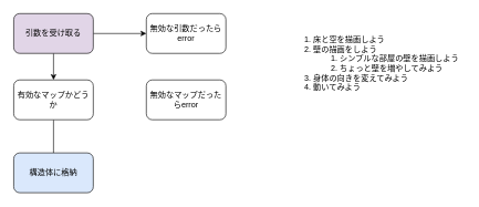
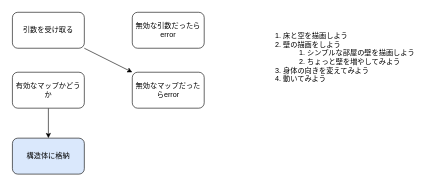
  <mxCell id="0" />
  <mxCell id="1" parent="0" />
- <mxCell id="2" value="" style="edgeStyle=none;html=1;" parent="1" source="4" target="6" edge="1"><mxGeometry relative="1" as="geometry" /></mxCell>
- <mxCell id="3" value="" style="edgeStyle=none;html=1;" parent="1" source="4" target="7" edge="1"><mxGeometry relative="1" as="geometry" /></mxCell>
- <mxCell id="4" value="引数を受け取る" style="rounded=1;whiteSpace=wrap;html=1;fillColor=#e1d5e7;" parent="1" vertex="1"><mxGeometry x="20" y="20" width="120" height="60" as="geometry" /></mxCell>
- <mxCell id="5" value="" style="edgeStyle=none;html=1;endArrow=none;" parent="1" source="6" target="9" edge="1"><mxGeometry relative="1" as="geometry" /></mxCell>
+ <mxCell id="3" value="" style="edgeStyle=none;html=1;" parent="1" source="4" target="8" edge="1"><mxGeometry relative="1" as="geometry" /></mxCell>
+ <mxCell id="4" value="引数を受け取る" style="rounded=1;whiteSpace=wrap;html=1;" parent="1" vertex="1"><mxGeometry x="20" y="20" width="120" height="60" as="geometry" /></mxCell>
+ <mxCell id="5" value="" style="edgeStyle=none;html=1;" parent="1" source="6" target="9" edge="1"><mxGeometry relative="1" as="geometry" /></mxCell>
  <mxCell id="6" value="有効なマップかどうか" style="whiteSpace=wrap;html=1;rounded=1;" parent="1" vertex="1"><mxGeometry x="20" y="120" width="120" height="60" as="geometry" /></mxCell>
  <mxCell id="7" value="無効な引数だったらerror" style="whiteSpace=wrap;html=1;rounded=1;" parent="1" vertex="1"><mxGeometry x="220" y="20" width="120" height="60" as="geometry" /></mxCell>
  <mxCell id="8" value="無効なマップだったらerror" style="whiteSpace=wrap;html=1;rounded=1;" parent="1" vertex="1"><mxGeometry x="220" y="120" width="120" height="60" as="geometry" /></mxCell>
  <mxCell id="9" value="構造体に格納" style="whiteSpace=wrap;html=1;rounded=1;fillColor=#dae8fc;" parent="1" vertex="1"><mxGeometry x="20" y="230" width="120" height="60" as="geometry" /></mxCell>
  <mxCell id="10" value="&lt;ol&gt;&lt;li&gt;&lt;span style=&quot;background-color: initial;&quot;&gt;床と空を描画しよう&lt;/span&gt;&lt;/li&gt;&lt;li&gt;壁の描画をしよう&lt;/li&gt;&lt;ol&gt;&lt;li&gt;シンプルな部屋の壁を描画しよう&lt;/li&gt;&lt;li&gt;ちょっと壁を増やしてみよう&lt;/li&gt;&lt;/ol&gt;&lt;li&gt;身体の向きを変えてみよう&lt;/li&gt;&lt;li&gt;動いてみよう&lt;/li&gt;&lt;/ol&gt;" style="text;strokeColor=none;fillColor=none;html=1;whiteSpace=wrap;verticalAlign=middle;overflow=hidden;" parent="1" vertex="1"><mxGeometry x="430" y="20" width="270" height="150" as="geometry" /></mxCell>
